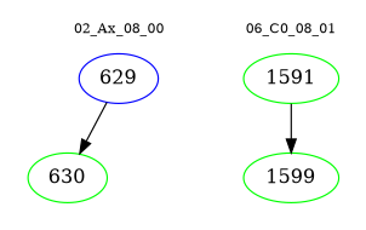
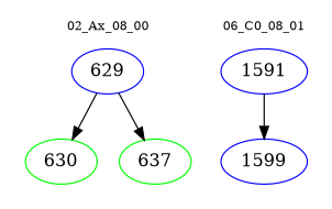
  digraph {
    node [color=green]
    edge [color=black]
    n1 [color=blue label=629]
    n2 [label=630]
-   n4 [label=1591]
-   n5 [label=1599]
+   n3 [label=637]
+   n4 [color=blue label=1591]
+   n5 [color=blue label=1599]
    subgraph cluster_1 {
      color=white
      fontsize=10
      label="02_Ax_08_00"
      n1
      n2
+     n3
    }
    subgraph cluster_2 {
      color=white
      fontsize=10
      label="06_C0_08_01"
      n4
      n5
    }
    n1 -> n2
+   n1 -> n3
    n4 -> n5
  }
